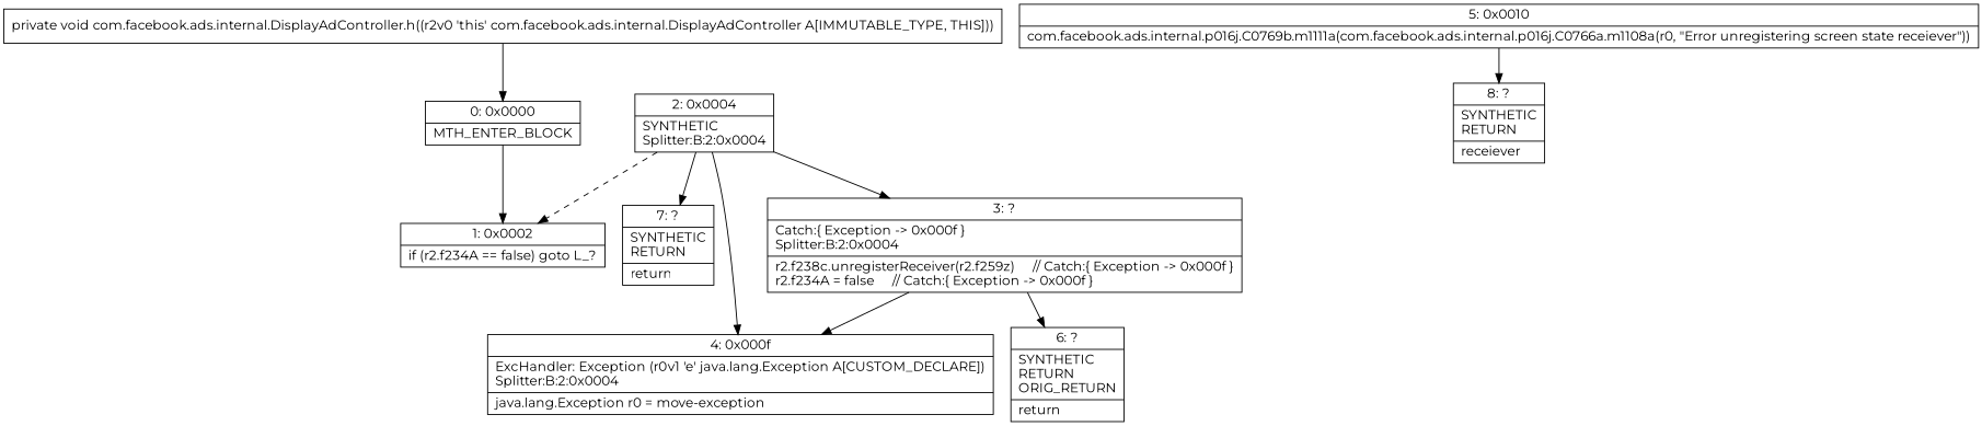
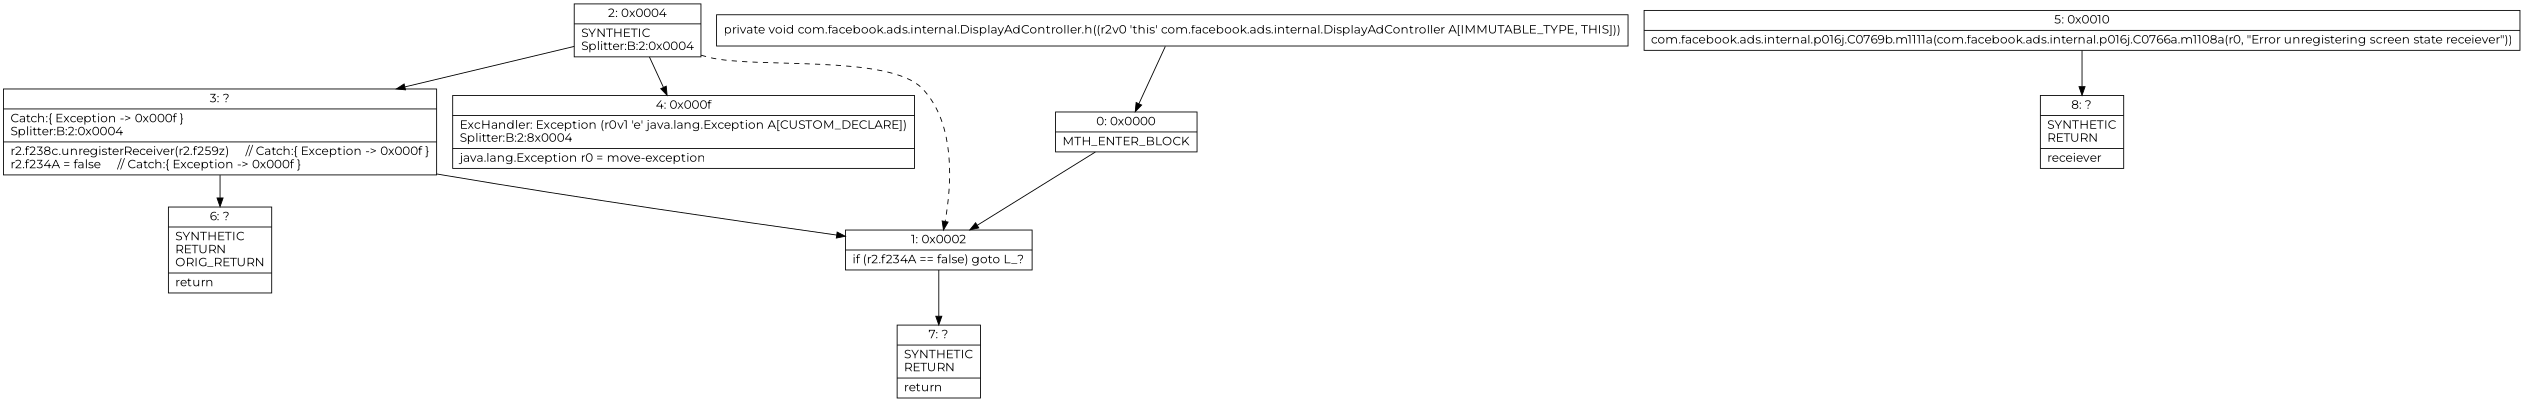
  digraph {
    fontname=Montserrat
    node [fontname=Montserrat shape=record]
    edge [fontname=Montserrat]
    n1 [label="{0\:\ 0x0000|MTH_ENTER_BLOCK\l}"]
    n2 [label="{1\:\ 0x0002|if (r2.f234A == false) goto L_?\l}"]
    n3 [label="{7\:\ ?|SYNTHETIC\lRETURN\l|return\l}"]
    n4 [label="{2\:\ 0x0004|SYNTHETIC\lSplitter:B:2:0x0004\l}"]
    n5 [label="{3\:\ ?|Catch:\{ Exception \-\> 0x000f \}\lSplitter:B:2:0x0004\l|r2.f238c.unregisterReceiver(r2.f259z)     \/\/ Catch:\{ Exception \-\> 0x000f \}\lr2.f234A = false     \/\/ Catch:\{ Exception \-\> 0x000f \}\l}"]
-   n6 [label="{4\:\ 0x000f|ExcHandler: Exception (r0v1 'e' java.lang.Exception A[CUSTOM_DECLARE])\lSplitter:B:2:0x0004\l|java.lang.Exception r0 = move\-exception\l}"]
+   n6 [label="{4\:\ 0x000f|ExcHandler: Exception (r0v1 'e' java.lang.Exception A[CUSTOM_DECLARE])\lSplitter:B:2:8x0004\l|java.lang.Exception r0 = move\-exception\l}"]
    n7 [label="{6\:\ ?|SYNTHETIC\lRETURN\lORIG_RETURN\l|return\l}"]
    n8 [label="{5\:\ 0x0010|com.facebook.ads.internal.p016j.C0769b.m1111a(com.facebook.ads.internal.p016j.C0766a.m1108a(r0, \"Error unregistering screen state receiever\"))\l}"]
    n9 [label="{8\:\ ?|SYNTHETIC\lRETURN\l|receiever\l}"]
    n10 [label="{private void com.facebook.ads.internal.DisplayAdController.h((r2v0 'this' com.facebook.ads.internal.DisplayAdController A[IMMUTABLE_TYPE, THIS])) }"]
    n1 -> n2
-   n4 -> n3
+   n2 -> n3
    n4 -> n2 [style=dashed]
    n4 -> n5
    n4 -> n6
-   n5 -> n6
+   n5 -> n2
    n5 -> n7
    n8 -> n9
    n10 -> n1
  }
